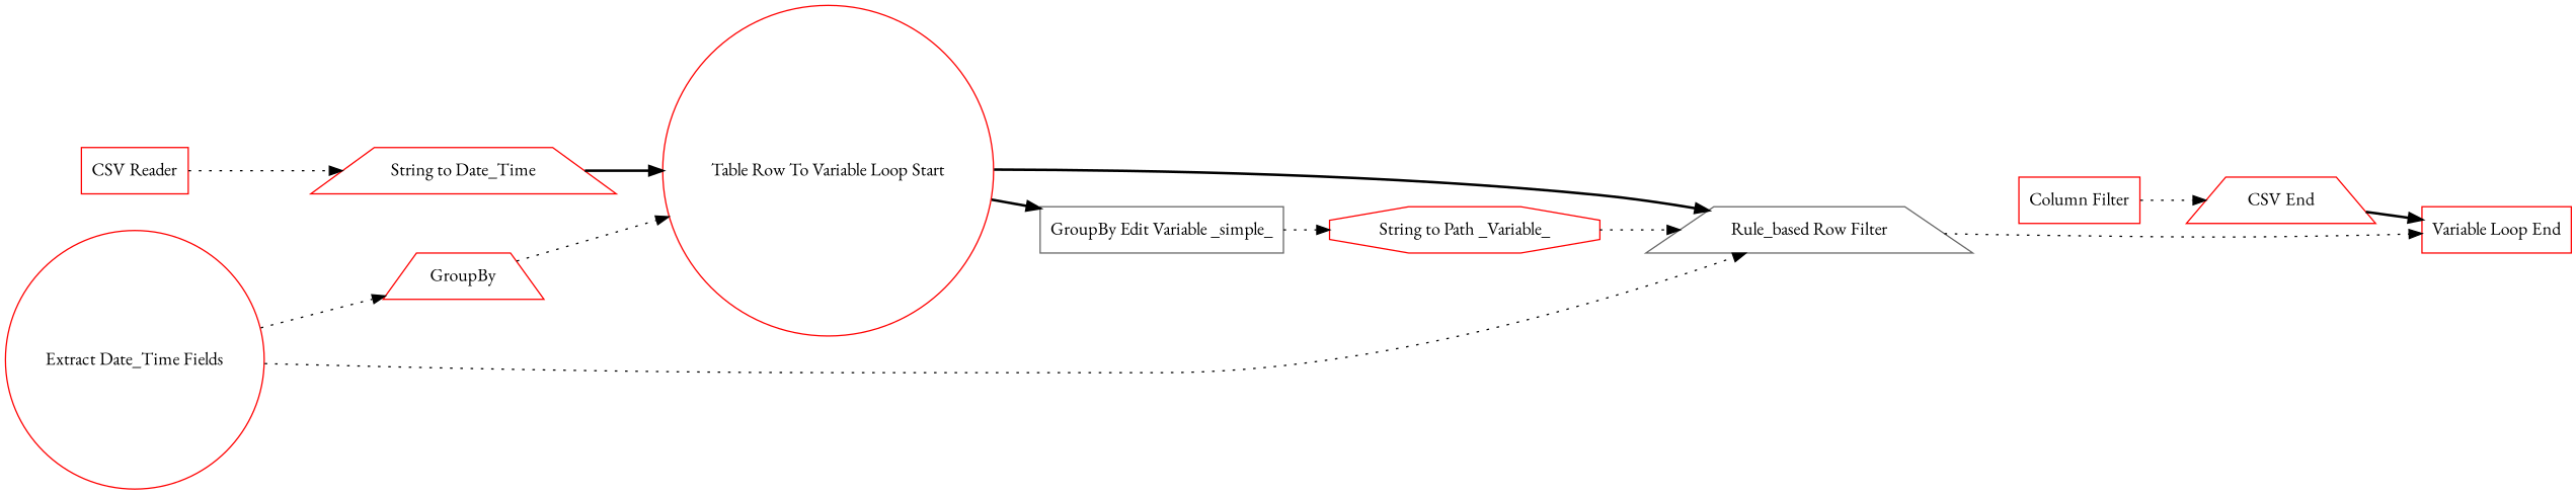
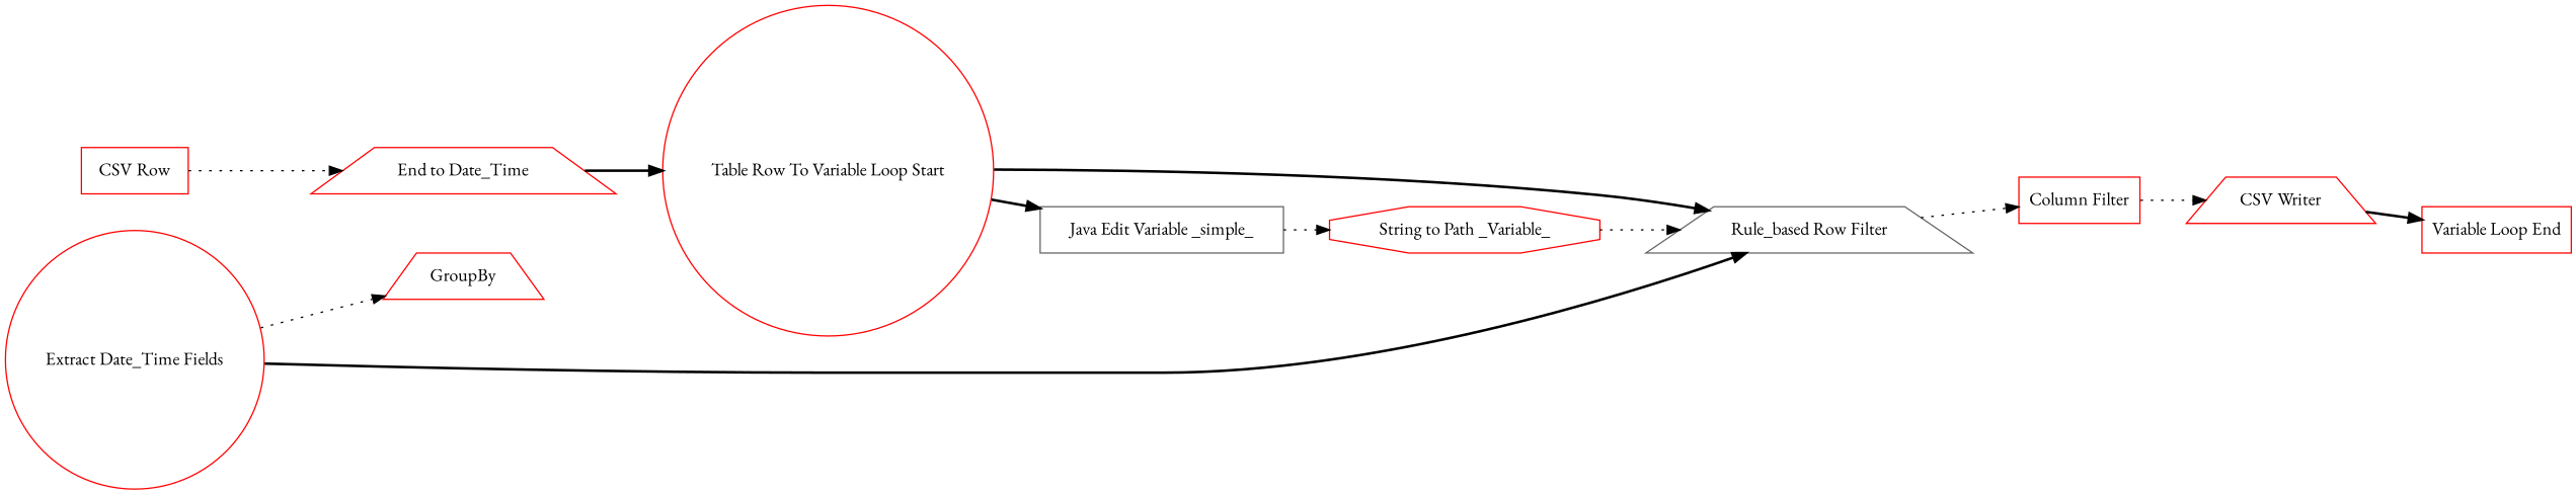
  digraph {
    fontname="EB Garamond"
    rankdir=LR
    node [color=red fontname="EB Garamond" shape=box]
    edge [fontname="EB Garamond" style=dotted]
-   n1 [label="CSV Reader"]
-   n2 [label="String to Date_Time" shape=trapezium]
+   n1 [label="CSV Row"]
+   n2 [label="End to Date_Time" shape=trapezium]
    n3 [label="Table Row To Variable Loop Start" shape=circle]
    n4 [label="Extract Date_Time Fields" shape=circle]
    n5 [label=GroupBy shape=trapezium]
    n6 [color=gray40 label="Rule_based Row Filter" shape=trapezium]
    n7 [label="Column Filter"]
-   n8 [color=gray40 label="GroupBy Edit Variable _simple_"]
+   n8 [color=gray40 label="Java Edit Variable _simple_"]
    n9 [label="String to Path _Variable_" shape=octagon]
-   n10 [label="CSV End" shape=trapezium]
+   n10 [label="CSV Writer" shape=trapezium]
    n11 [label="Variable Loop End"]
    n1 -> n2
    n2 -> n3 [style=bold]
    n3 -> n6 [style=bold]
    n3 -> n8 [style=bold]
    n4 -> n5
-   n4 -> n6
-   n5 -> n3
-   n6 -> n11
+   n4 -> n6 [style=bold]
+   n6 -> n7
    n7 -> n10
    n8 -> n9
    n9 -> n6
    n10 -> n11 [style=bold]
  }
